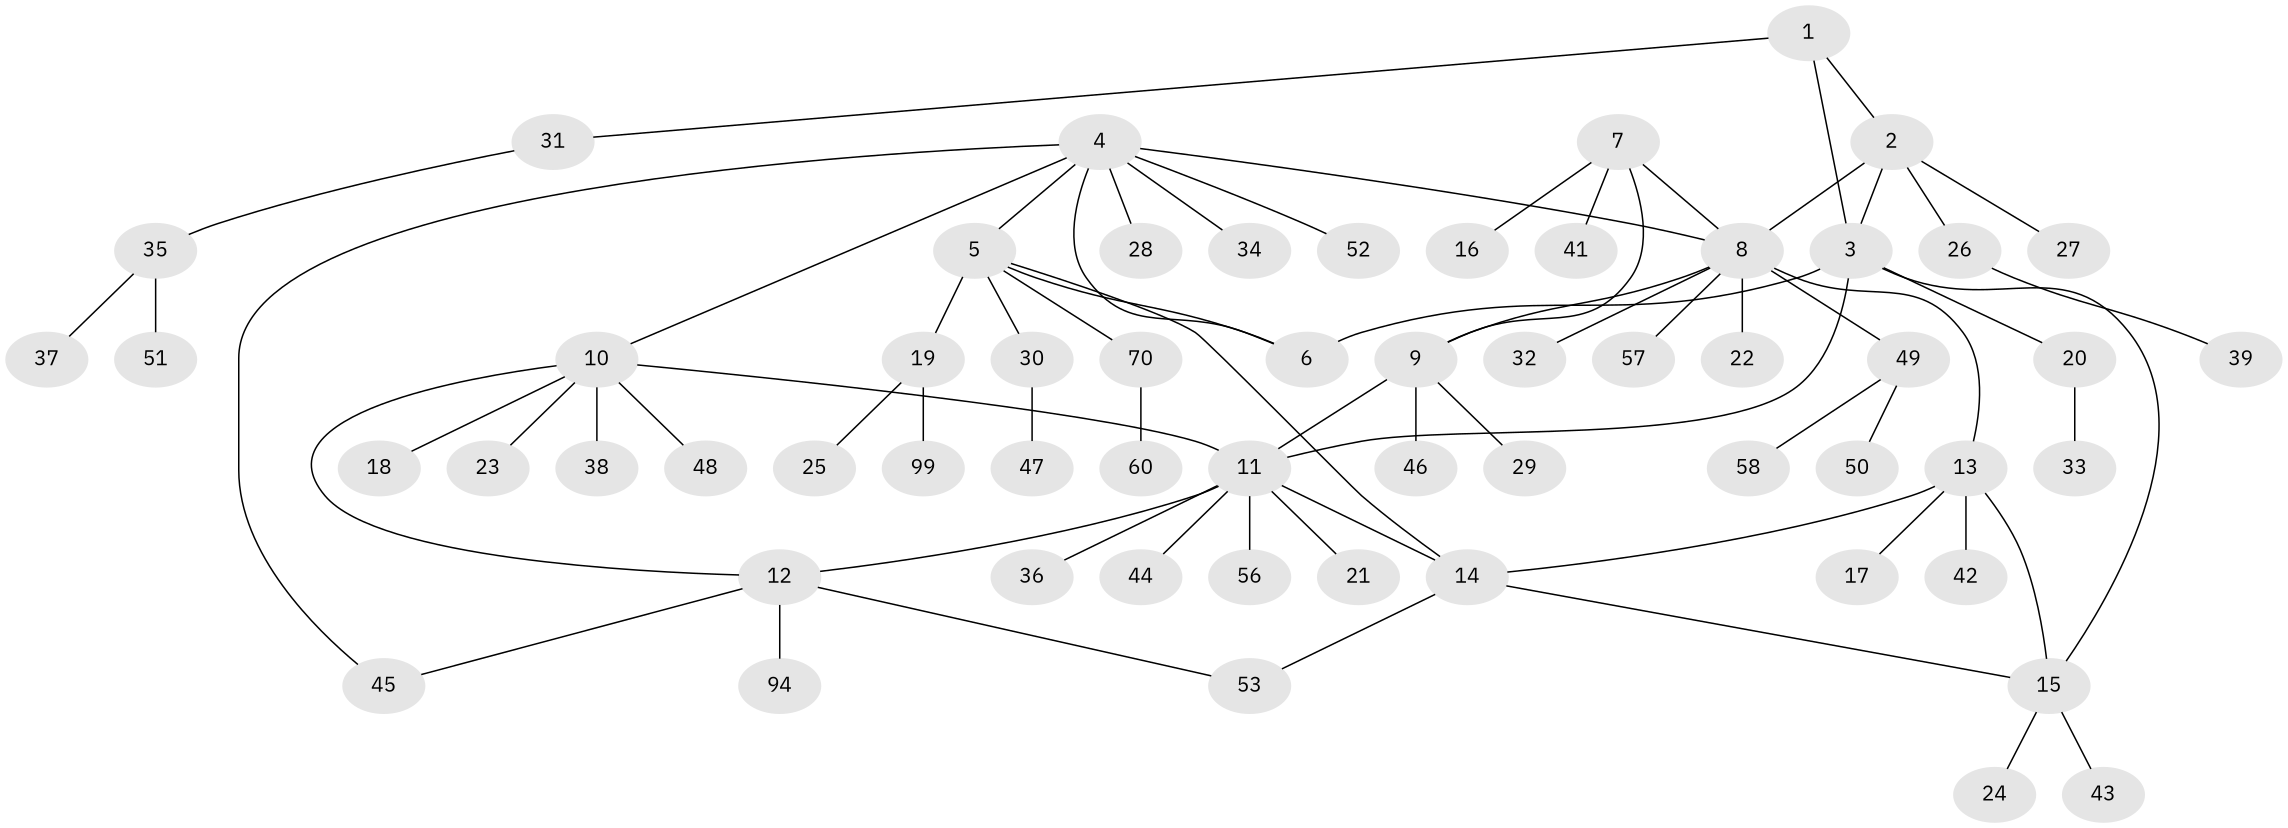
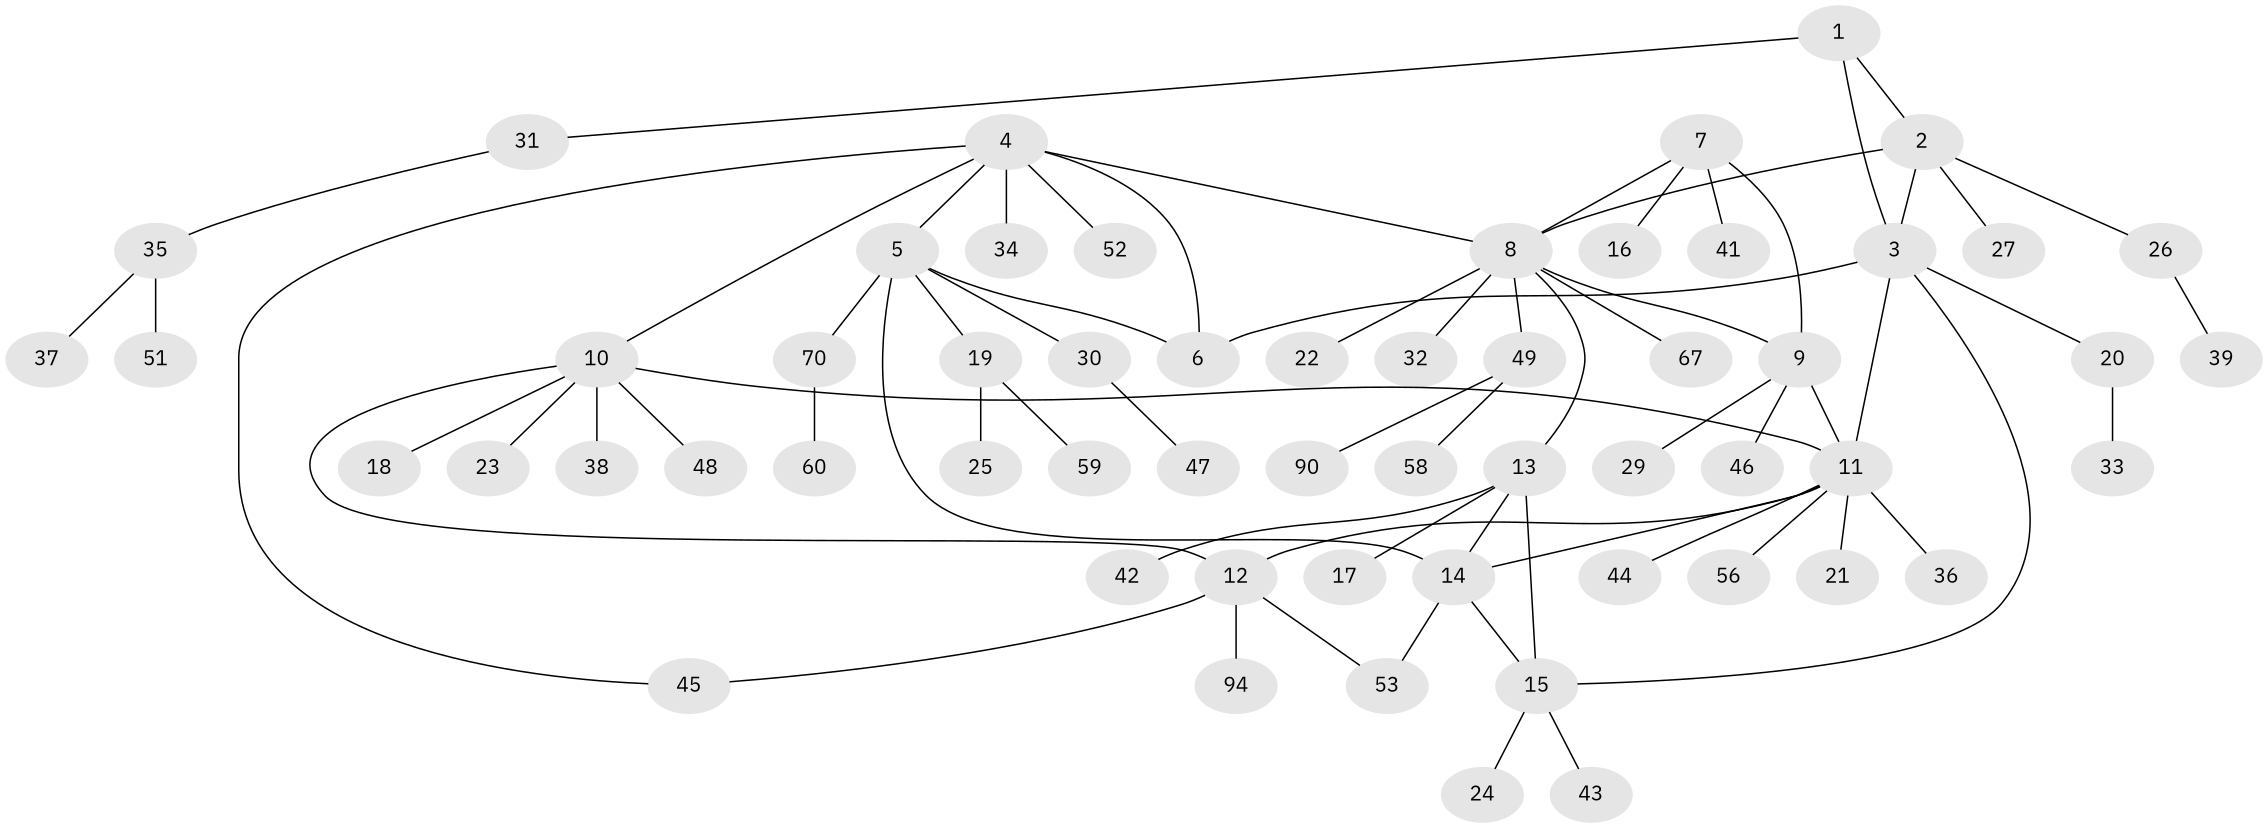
  graph {
    fontname="IBM Plex Sans"
    node [color=gray90 fontname="IBM Plex Sans" style=filled]
    edge [fontname="IBM Plex Sans"]
    1
    2
    3
    31
    8
    27
    26
    6
    11
    15
    20
    35
    9
    13
    22
    32
    49
-   57
+   57 [label=67]
    14
    12
    21
    36
    44
    56
    24
    43
    33
    39
    4
    5
    10
-   28
    34
    45
    52
    19
    30
    n38 [label=70]
    18
    23
    38
    48
    53
    25
-   59 [label=99]
+   59
    47
    60
    7
    16
    41
    29
    46
    17
    42
-   50
+   50 [label=90]
    58
    n57 [label=94]
    37
    51
    1 -- 2
    1 -- 3
    1 -- 31
    2 -- 3
    2 -- 8
    2 -- 27
    2 -- 26
    3 -- 6
    3 -- 11
    3 -- 15
    3 -- 20
    31 -- 35
    8 -- 9
    8 -- 13
    8 -- 22
    8 -- 32
    8 -- 49
    8 -- 57
    26 -- 39
    11 -- 14
    11 -- 12
    11 -- 21
    11 -- 36
    11 -- 44
    11 -- 56
    15 -- 24
    15 -- 43
    20 -- 33
    35 -- 37
    35 -- 51
    9 -- 11
    9 -- 29
    9 -- 46
    13 -- 15
    13 -- 14
    13 -- 17
    13 -- 42
    49 -- 50
    49 -- 58
    14 -- 15
    14 -- 53
    12 -- 45
    12 -- 53
    12 -- n57
    4 -- 8
    4 -- 6
    4 -- 5
    4 -- 10
-   4 -- 28
    4 -- 34
    4 -- 45
    4 -- 52
    5 -- 6
    5 -- 14
    5 -- 19
    5 -- 30
    5 -- n38
    10 -- 11
    10 -- 12
    10 -- 18
    10 -- 23
    10 -- 38
    10 -- 48
    19 -- 25
    19 -- 59
    30 -- 47
    n38 -- 60
    7 -- 8
    7 -- 9
    7 -- 16
    7 -- 41
  }
